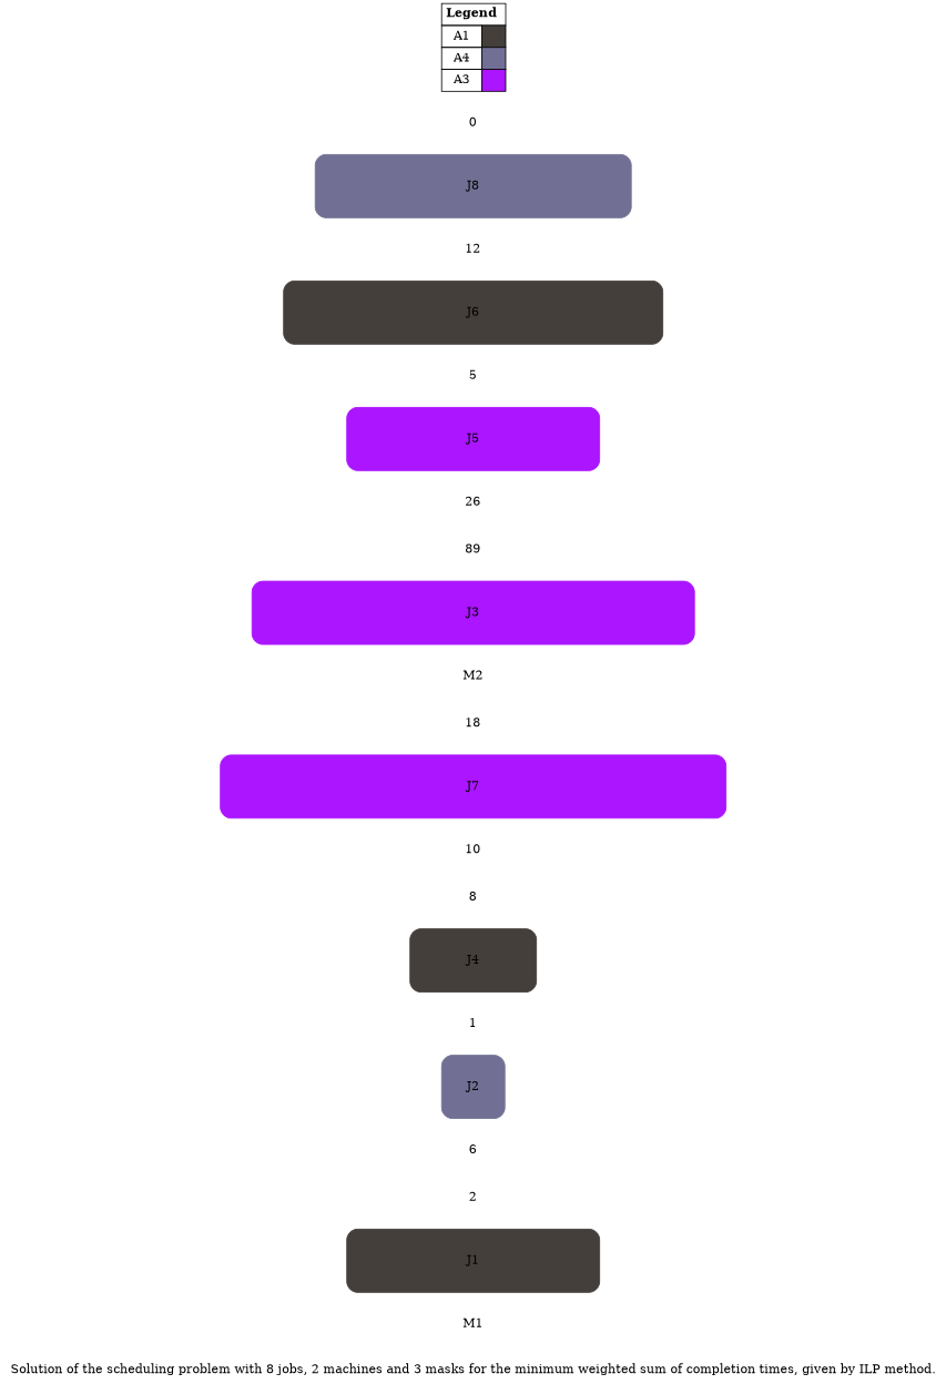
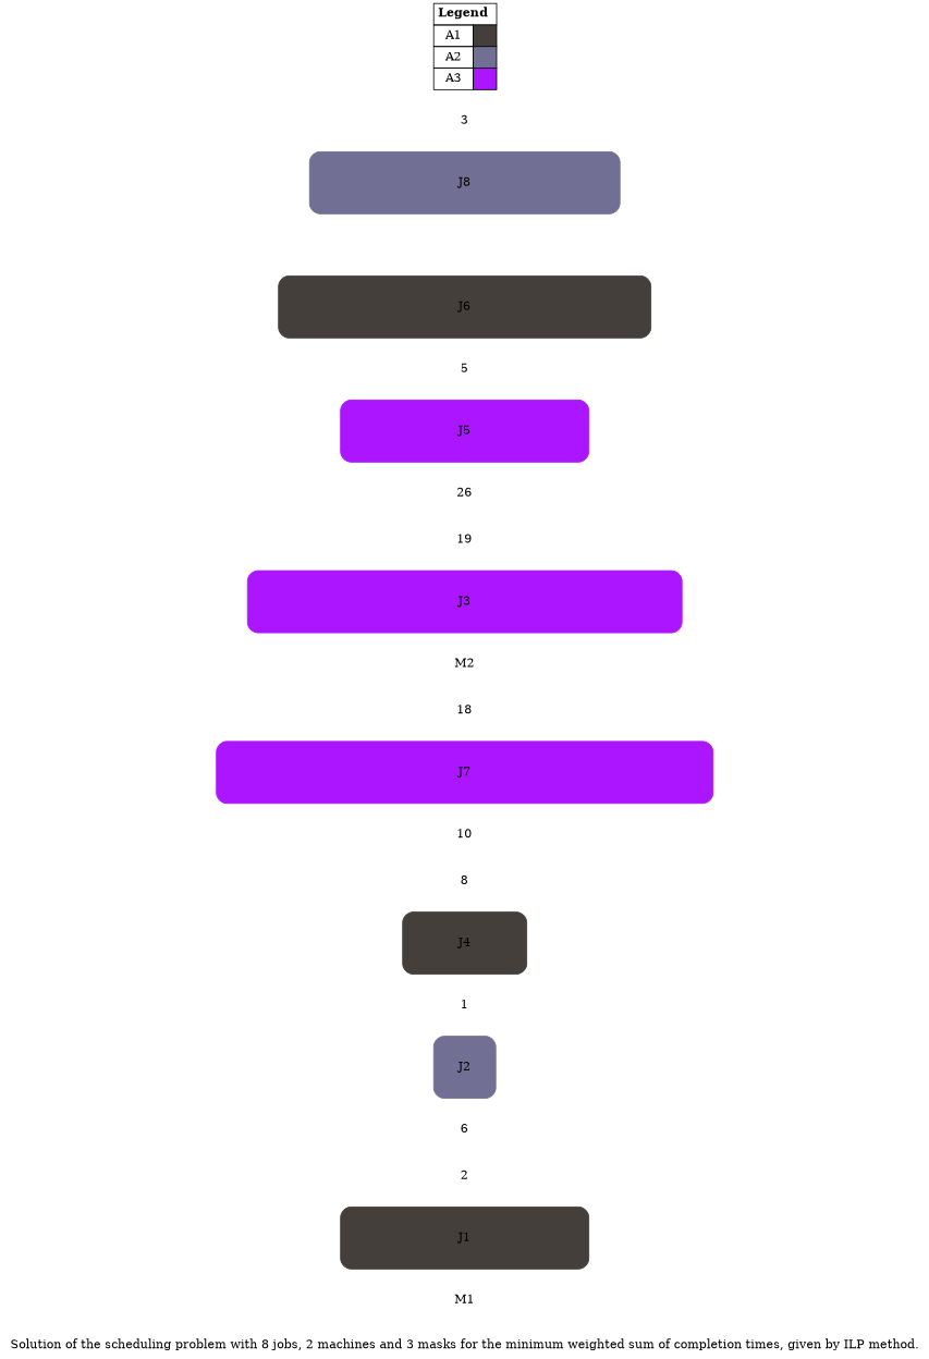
  digraph {
    label="Solution of the scheduling problem with 8 jobs, 2 machines and 3 masks for the minimum weighted sum of completion times, given by ILP method."
    rank=sink
    rankdir=LR
    fontname="DejaVu Serif"
    node [shape=none fontname="DejaVu Serif"]
    M1
    J1 [color="0.07008 0.143259 0.271778" fillcolor="0.07008 0.143259 0.271778" height=1 shape=box style="rounded,filled" width=4]
    2
    6
    J2 [color="0.672563 0.245745 0.581644" fillcolor="0.672563 0.245745 0.581644" height=1 shape=box style="rounded,filled" width=1]
    1
    J4 [color="0.07008 0.143259 0.271778" fillcolor="0.07008 0.143259 0.271778" height=1 shape=box style="rounded,filled" width=2]
    8
    10
    J7 [color="0.773239 0.915465 1.03118" fillcolor="0.773239 0.915465 1.03118" height=1 shape=box style="rounded,filled" width=8]
    18
    M2
    J3 [color="0.773239 0.915465 1.03118" fillcolor="0.773239 0.915465 1.03118" height=1 shape=box style="rounded,filled" width=7]
-   19 [label=89]
+   19
    26
    J5 [color="0.773239 0.915465 1.03118" fillcolor="0.773239 0.915465 1.03118" height=1 shape=box style="rounded,filled" width=4]
    5
    J6 [color="0.07008 0.143259 0.271778" fillcolor="0.07008 0.143259 0.271778" height=1 shape=box style="rounded,filled" width=6]
-   12
    J8 [color="0.672563 0.245745 0.581644" fillcolor="0.672563 0.245745 0.581644" height=1 shape=box style="rounded,filled" width=5]
-   0
-   n22 [label=< <TABLE BORDER="0" CELLBORDER="1" CELLSPACING="0" CELLPADDING="4"> <TR> <TD COLSPAN="2"><B>Legend</B> </TD> </TR> <TR> <TD>A1</TD> <TD BGCOLOR="0.07008 0.143259 0.271778"></TD> </TR> <TR> <TD>A4</TD> <TD BGCOLOR="0.672563 0.245745 0.581644"></TD> </TR> <TR> <TD>A3</TD> <TD BGCOLOR="0.773239 0.915465 1.03118"></TD> </TR>   </TABLE> > margin=0]
+   0 [label=3]
+   n22 [label=< <TABLE BORDER="0" CELLBORDER="1" CELLSPACING="0" CELLPADDING="4"> <TR> <TD COLSPAN="2"><B>Legend</B> </TD> </TR> <TR> <TD>A1</TD> <TD BGCOLOR="0.07008 0.143259 0.271778"></TD> </TR> <TR> <TD>A2</TD> <TD BGCOLOR="0.672563 0.245745 0.581644"></TD> </TR> <TR> <TD>A3</TD> <TD BGCOLOR="0.773239 0.915465 1.03118"></TD> </TR>   </TABLE> > margin=0]
  }
